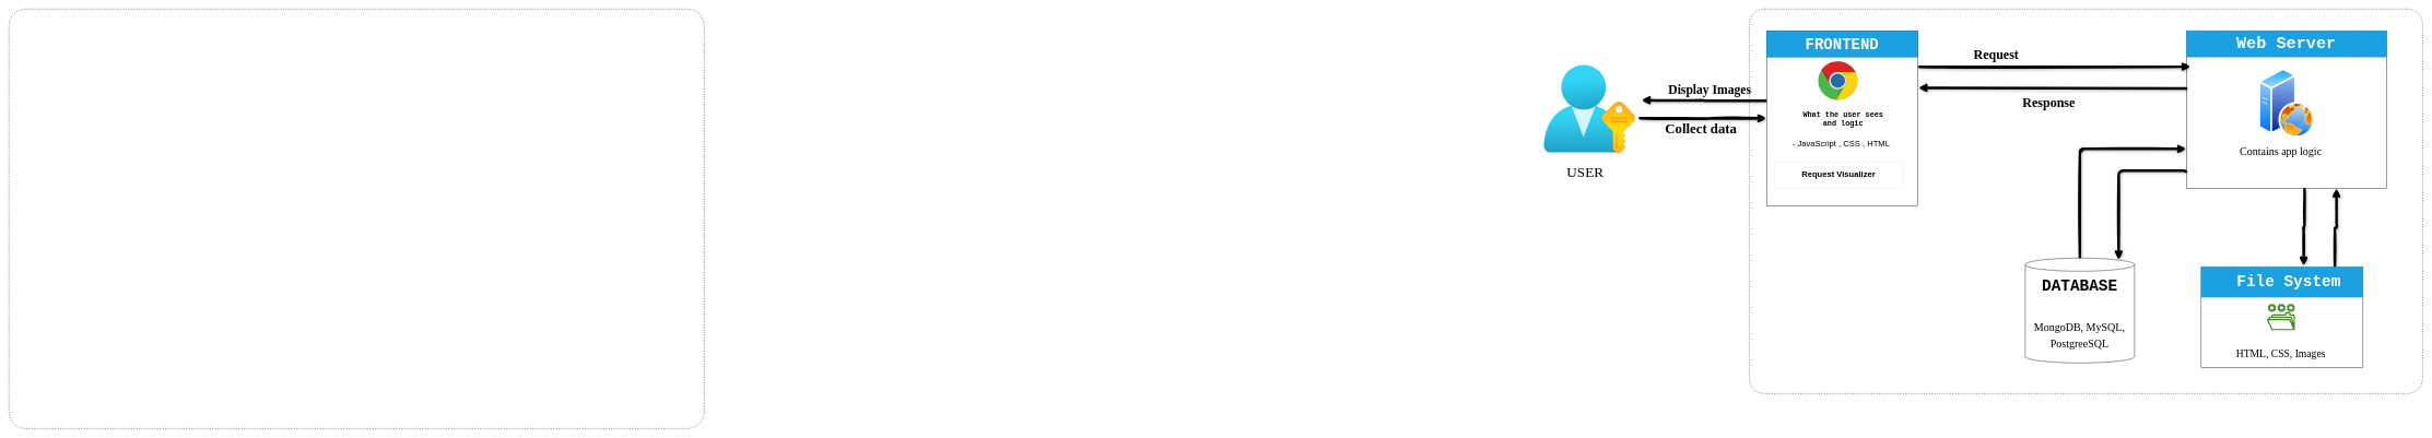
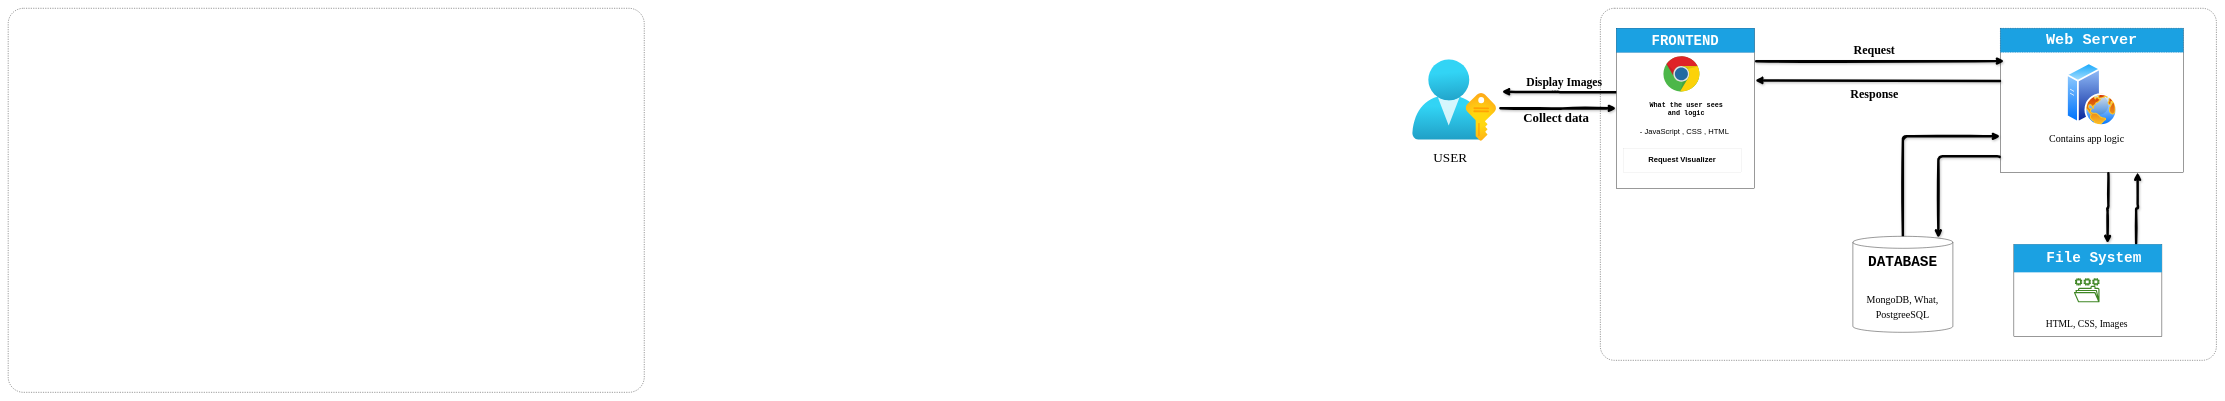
  <mxCell id="0" />
  <mxCell id="1" parent="0" />
  <mxCell id="2" style="edgeStyle=orthogonalEdgeStyle;rounded=1;sketch=1;orthogonalLoop=1;jettySize=auto;html=1;exitX=0.5;exitY=0;exitDx=0;exitDy=0;exitPerimeter=0;entryX=0;entryY=0.75;entryDx=0;entryDy=0;shadow=1;strokeWidth=6;fontFamily=Tahoma;fontSize=26;fontColor=#000000;endArrow=classic;endFill=1;" edge="1" parent="1" source="3" target="14"><mxGeometry relative="1" as="geometry" /></mxCell>
  <mxCell id="3" value="" style="shape=cylinder3;whiteSpace=wrap;html=1;boundedLbl=1;backgroundOutline=1;size=15;" vertex="1" parent="1"><mxGeometry x="4631.25" y="590" width="250" height="240" as="geometry" /></mxCell>
  <mxCell id="4" style="edgeStyle=orthogonalEdgeStyle;rounded=1;sketch=1;orthogonalLoop=1;jettySize=auto;html=1;entryX=0;entryY=0.5;entryDx=0;entryDy=0;shadow=1;strokeWidth=6;fontFamily=Tahoma;fontSize=36;fontColor=#000000;endArrow=classic;endFill=1;" edge="1" parent="1" target="6"><mxGeometry relative="1" as="geometry"><mxPoint x="3750" y="270" as="sourcePoint" /></mxGeometry></mxCell>
  <mxCell id="5" style="edgeStyle=orthogonalEdgeStyle;rounded=1;sketch=1;orthogonalLoop=1;jettySize=auto;html=1;exitX=0.004;exitY=0.4;exitDx=0;exitDy=0;entryX=1.063;entryY=0.395;entryDx=0;entryDy=0;entryPerimeter=0;shadow=1;strokeWidth=6;fontFamily=Tahoma;fontSize=36;fontColor=#000000;endArrow=classic;endFill=1;exitPerimeter=0;" edge="1" parent="1" source="6" target="34"><mxGeometry relative="1" as="geometry" /></mxCell>
  <mxCell id="6" value="" style="rounded=1;whiteSpace=wrap;html=1;arcSize=0;" vertex="1" parent="1"><mxGeometry x="4040" y="70" width="345.01" height="400" as="geometry" /></mxCell>
  <mxCell id="7" value="" style="sketch=0;aspect=fixed;pointerEvents=1;shadow=0;dashed=0;html=1;strokeColor=none;labelPosition=center;verticalLabelPosition=bottom;verticalAlign=top;align=center;shape=mxgraph.azure.computer;" vertex="1" parent="1"><mxGeometry x="4171.11" y="140" width="77.78" height="70" as="geometry" /></mxCell>
  <mxCell id="8" value="&lt;h2 style=&quot;&quot;&gt;&lt;font face=&quot;Courier New&quot; style=&quot;font-size: 35px;&quot;&gt;FRONTEND&lt;/font&gt;&lt;/h2&gt;" style="rounded=1;whiteSpace=wrap;html=1;shadow=0;sketch=0;fontSize=25;arcSize=0;fillColor=#1ba1e2;fontColor=#ffffff;strokeColor=#006EAF;" vertex="1" parent="1"><mxGeometry x="4040" y="70" width="345.01" height="60" as="geometry" /></mxCell>
  <mxCell id="9" value="What the user sees and logic" style="text;strokeColor=none;fillColor=none;align=center;verticalAlign=middle;spacingLeft=4;spacingRight=4;overflow=hidden;points=[[0,0.5],[1,0.5]];portConstraint=eastwest;rotatable=0;shadow=0;labelBackgroundColor=none;sketch=0;fontFamily=Courier New;fontSize=17;fontStyle=1;labelBorderColor=none;whiteSpace=wrap;html=1;horizontal=1;" vertex="1" parent="1"><mxGeometry x="4105" y="250" width="220" height="45" as="geometry" /></mxCell>
  <mxCell id="10" value="- JavaScript , CSS , HTML" style="text;html=1;strokeColor=none;fillColor=none;align=center;verticalAlign=middle;whiteSpace=wrap;rounded=0;labelBackgroundColor=none;labelBorderColor=none;fontStyle=0;fontSize=19;" vertex="1" parent="1"><mxGeometry x="4077.5" y="315" width="265.01" height="30" as="geometry" /></mxCell>
  <mxCell id="11" value="&lt;b&gt;&lt;font style=&quot;font-size: 19px;&quot;&gt;Request Visualizer&lt;/font&gt;&lt;/b&gt;" style="rounded=1;whiteSpace=wrap;html=1;labelBackgroundColor=none;labelBorderColor=none;fontFamily=Helvetica;fontSize=16;fillColor=none;arcSize=0;fontColor=default;strokeWidth=0;" vertex="1" parent="1"><mxGeometry x="4057.49" y="370" width="295.01" height="60" as="geometry" /></mxCell>
  <mxCell id="12" style="edgeStyle=orthogonalEdgeStyle;rounded=1;sketch=1;orthogonalLoop=1;jettySize=auto;html=1;exitX=-0.004;exitY=0.894;exitDx=0;exitDy=0;entryX=0.855;entryY=0;entryDx=0;entryDy=4.35;entryPerimeter=0;shadow=1;strokeWidth=6;fontFamily=Tahoma;fontSize=26;fontColor=#000000;endArrow=classic;endFill=1;exitPerimeter=0;" edge="1" parent="1" source="14" target="3"><mxGeometry relative="1" as="geometry"><Array as="points"><mxPoint x="4845" y="390" /></Array></mxGeometry></mxCell>
  <mxCell id="13" style="edgeStyle=orthogonalEdgeStyle;rounded=1;sketch=1;orthogonalLoop=1;jettySize=auto;html=1;exitX=0.59;exitY=1.006;exitDx=0;exitDy=0;entryX=0.633;entryY=-0.029;entryDx=0;entryDy=0;shadow=1;strokeWidth=6;fontFamily=Tahoma;fontSize=36;fontColor=#000000;endArrow=classic;endFill=1;entryPerimeter=0;exitPerimeter=0;" edge="1" parent="1" source="14" target="19"><mxGeometry relative="1" as="geometry" /></mxCell>
  <mxCell id="14" value="" style="rounded=1;whiteSpace=wrap;html=1;labelBackgroundColor=none;labelBorderColor=none;fontFamily=Helvetica;fontSize=16;fillColor=none;arcSize=0;" vertex="1" parent="1"><mxGeometry x="5000" y="70" width="457.49" height="360" as="geometry" /></mxCell>
  <mxCell id="15" value="&lt;font face=&quot;Courier New&quot; size=&quot;1&quot;&gt;&lt;b style=&quot;font-size: 38px;&quot;&gt;Web Server&lt;/b&gt;&lt;/font&gt;" style="rounded=0;whiteSpace=wrap;html=1;labelBackgroundColor=none;labelBorderColor=none;fontFamily=Helvetica;fontSize=16;fillColor=#1ba1e2;fontColor=#ffffff;strokeColor=#006EAF;dashed=1;" vertex="1" parent="1"><mxGeometry x="5000" y="70" width="457.49" height="60" as="geometry" /></mxCell>
  <mxCell id="16" value="" style="sketch=0;outlineConnect=0;fontColor=#232F3E;gradientColor=none;fillColor=#3F8624;strokeColor=none;dashed=0;verticalLabelPosition=bottom;verticalAlign=top;align=center;html=1;fontSize=12;fontStyle=0;aspect=fixed;pointerEvents=1;shape=mxgraph.aws4.file_system;rounded=1;labelBackgroundColor=none;labelBorderColor=none;fontFamily=Courier New;" vertex="1" parent="1"><mxGeometry x="5183.75" y="695" width="64.11" height="60" as="geometry" /></mxCell>
  <mxCell id="17" value="" style="rounded=0;whiteSpace=wrap;html=1;labelBackgroundColor=none;labelBorderColor=none;strokeWidth=1;fontFamily=Courier New;fontSize=27;fontColor=default;fillColor=none;" vertex="1" parent="1"><mxGeometry x="5033.74" y="610" width="370" height="230" as="geometry" /></mxCell>
  <mxCell id="18" style="edgeStyle=orthogonalEdgeStyle;rounded=1;sketch=1;orthogonalLoop=1;jettySize=auto;html=1;exitX=0.826;exitY=-0.01;exitDx=0;exitDy=0;entryX=0.75;entryY=1;entryDx=0;entryDy=0;shadow=1;strokeWidth=6;fontFamily=Tahoma;fontSize=26;fontColor=#000000;endArrow=classic;endFill=1;exitPerimeter=0;" edge="1" parent="1" source="17" target="14"><mxGeometry relative="1" as="geometry" /></mxCell>
  <mxCell id="19" value="" style="rounded=0;whiteSpace=wrap;html=1;dashed=1;labelBackgroundColor=none;labelBorderColor=none;strokeWidth=0;fontFamily=Courier New;fontSize=27;fontColor=#ffffff;fillColor=#1ba1e2;strokeColor=#006EAF;" vertex="1" parent="1"><mxGeometry x="5033.74" y="610" width="370" height="70" as="geometry" /></mxCell>
  <mxCell id="20" value="&lt;span style=&quot;&quot;&gt;&lt;font style=&quot;font-size: 36px;&quot; color=&quot;#ffffff&quot;&gt;File System&lt;/font&gt;&lt;/span&gt;" style="text;html=1;align=center;verticalAlign=middle;whiteSpace=wrap;rounded=0;dashed=1;labelBackgroundColor=none;labelBorderColor=none;strokeWidth=0;fontFamily=Courier New;fontSize=27;fontStyle=1" vertex="1" parent="1"><mxGeometry x="5043.74" y="630" width="380" height="30" as="geometry" /></mxCell>
  <mxCell id="21" value="Text" style="text;html=1;strokeColor=none;fillColor=none;align=center;verticalAlign=middle;whiteSpace=wrap;rounded=0;labelBackgroundColor=none;labelBorderColor=none;strokeWidth=1;fontFamily=Courier New;fontSize=27;fontColor=#FFFFFF;" vertex="1" parent="1"><mxGeometry x="4480" y="470" width="60" height="30" as="geometry" /></mxCell>
  <mxCell id="22" value="&lt;font style=&quot;font-size: 36px;&quot;&gt;DATABASE&lt;/font&gt;" style="text;html=1;strokeColor=none;fillColor=none;align=center;verticalAlign=middle;whiteSpace=wrap;rounded=0;labelBackgroundColor=none;labelBorderColor=none;strokeWidth=1;fontFamily=Courier New;fontSize=36;fontColor=#000000;fontStyle=1" vertex="1" parent="1"><mxGeometry x="4661.88" y="640" width="187.5" height="30" as="geometry" /></mxCell>
- <mxCell id="23" value="&lt;font style=&quot;font-size: 25px;&quot;&gt;MongoDB, MySQL, PostgreeSQL&lt;/font&gt;" style="text;html=1;strokeColor=none;fillColor=none;align=center;verticalAlign=middle;whiteSpace=wrap;rounded=0;labelBackgroundColor=none;labelBorderColor=none;strokeWidth=1;fontFamily=Tahoma;fontSize=31;fontColor=#000000;" vertex="1" parent="1"><mxGeometry x="4630" y="710" width="251.25" height="110" as="geometry" /></mxCell>
+ <mxCell id="23" value="&lt;font style=&quot;font-size: 25px;&quot;&gt;MongoDB, What, PostgreeSQL&lt;/font&gt;" style="text;html=1;strokeColor=none;fillColor=none;align=center;verticalAlign=middle;whiteSpace=wrap;rounded=0;labelBackgroundColor=none;labelBorderColor=none;strokeWidth=1;fontFamily=Tahoma;fontSize=31;fontColor=#000000;" vertex="1" parent="1"><mxGeometry x="4630" y="710" width="251.25" height="110" as="geometry" /></mxCell>
  <mxCell id="24" value="&lt;font style=&quot;font-size: 24px;&quot;&gt;HTML, CSS, Images&lt;/font&gt;" style="text;html=1;strokeColor=none;fillColor=none;align=center;verticalAlign=middle;whiteSpace=wrap;rounded=0;labelBackgroundColor=none;labelBorderColor=none;strokeWidth=1;fontFamily=Tahoma;fontSize=30;fontColor=#000000;" vertex="1" parent="1"><mxGeometry x="5050.8" y="790" width="330" height="30" as="geometry" /></mxCell>
  <mxCell id="25" value="" style="aspect=fixed;perimeter=ellipsePerimeter;html=1;align=center;shadow=0;dashed=0;spacingTop=3;image;image=img/lib/active_directory/web_server.svg;rounded=1;labelBackgroundColor=none;labelBorderColor=none;strokeWidth=1;fontFamily=Tahoma;fontSize=24;fontColor=#000000;fillColor=none;" vertex="1" parent="1"><mxGeometry x="5164.74" y="155" width="128" height="160" as="geometry" /></mxCell>
  <mxCell id="26" value="Contains app logic" style="text;html=1;strokeColor=none;fillColor=none;align=center;verticalAlign=middle;whiteSpace=wrap;rounded=0;labelBackgroundColor=none;labelBorderColor=none;strokeWidth=1;fontFamily=Tahoma;fontSize=25;fontColor=#000000;" vertex="1" parent="1"><mxGeometry x="5038.94" y="330" width="353.74" height="30" as="geometry" /></mxCell>
  <mxCell id="27" value="" style="endArrow=classic;html=1;rounded=1;fontFamily=Tahoma;fontSize=30;fontColor=#000000;exitX=1.013;exitY=0.206;exitDx=0;exitDy=0;fontStyle=1;shadow=1;sketch=1;endFill=1;strokeWidth=6;exitPerimeter=0;" edge="1" parent="1" source="6"><mxGeometry width="50" height="50" relative="1" as="geometry"><mxPoint x="4480" y="440" as="sourcePoint" /><mxPoint x="5010" y="152" as="targetPoint" /></mxGeometry></mxCell>
- <mxCell id="28" value="&lt;b&gt;Request&lt;/b&gt;" style="text;html=1;strokeColor=none;fillColor=none;align=center;verticalAlign=middle;whiteSpace=wrap;rounded=0;labelBackgroundColor=none;labelBorderColor=none;strokeWidth=1;fontFamily=Tahoma;fontSize=30;fontColor=#000000;" vertex="1" parent="1"><mxGeometry x="4460" y="110" width="210" height="30" as="geometry" /></mxCell>
+ <mxCell id="28" value="&lt;b&gt;Request&lt;/b&gt;" style="text;html=1;strokeColor=none;fillColor=none;align=center;verticalAlign=middle;whiteSpace=wrap;rounded=0;labelBackgroundColor=none;labelBorderColor=none;strokeWidth=1;fontFamily=Tahoma;fontSize=30;fontColor=#000000;" vertex="1" parent="1"><mxGeometry x="4580" y="110" width="210" height="30" as="geometry" /></mxCell>
  <mxCell id="29" value="" style="endArrow=classic;html=1;rounded=1;shadow=1;sketch=1;strokeWidth=6;fontFamily=Tahoma;fontSize=30;fontColor=#000000;exitX=-0.002;exitY=0.366;exitDx=0;exitDy=0;entryX=1.004;entryY=0.326;entryDx=0;entryDy=0;entryPerimeter=0;exitPerimeter=0;" edge="1" parent="1" source="14" target="6"><mxGeometry width="50" height="50" relative="1" as="geometry"><mxPoint x="4480" y="440" as="sourcePoint" /><mxPoint x="4390" y="280" as="targetPoint" /></mxGeometry></mxCell>
  <mxCell id="30" value="&lt;br&gt;&lt;b&gt;Response&lt;br&gt;&lt;/b&gt;" style="text;html=1;strokeColor=none;fillColor=none;align=center;verticalAlign=middle;whiteSpace=wrap;rounded=0;labelBackgroundColor=none;labelBorderColor=none;strokeWidth=1;fontFamily=Tahoma;fontSize=30;fontColor=#000000;" vertex="1" parent="1"><mxGeometry x="4517.5" y="150" width="335" height="130" as="geometry" /></mxCell>
  <mxCell id="31" style="edgeStyle=orthogonalEdgeStyle;rounded=1;sketch=1;orthogonalLoop=1;jettySize=auto;html=1;exitX=0.5;exitY=1;exitDx=0;exitDy=0;shadow=1;strokeWidth=6;fontFamily=Tahoma;fontSize=30;fontColor=#000000;endArrow=classic;endFill=1;" edge="1" parent="1" source="30" target="30"><mxGeometry relative="1" as="geometry" /></mxCell>
  <mxCell id="32" value="" style="rounded=1;whiteSpace=wrap;html=1;labelBackgroundColor=none;labelBorderColor=none;strokeWidth=1;fontFamily=Tahoma;fontSize=36;fontColor=#000000;fillColor=none;arcSize=4;dashed=1;" vertex="1" parent="1"><mxGeometry x="20" y="20" width="1590" height="960" as="geometry" /></mxCell>
  <mxCell id="33" value="" style="dashed=0;outlineConnect=0;html=1;align=center;labelPosition=center;verticalLabelPosition=bottom;verticalAlign=top;shape=mxgraph.weblogos.chrome;rounded=1;labelBackgroundColor=none;labelBorderColor=none;strokeWidth=1;fontFamily=Tahoma;fontSize=36;fontColor=#000000;fillColor=none;" vertex="1" parent="1"><mxGeometry x="4157.68" y="140" width="91.21" height="90" as="geometry" /></mxCell>
  <mxCell id="34" value="" style="aspect=fixed;html=1;points=[];align=center;image;fontSize=12;image=img/lib/azure2/azure_stack/User_Subscriptions.svg;rounded=1;dashed=1;labelBackgroundColor=none;labelBorderColor=none;strokeWidth=1;fontFamily=Tahoma;fontColor=#000000;fillColor=none;" vertex="1" parent="1"><mxGeometry x="3530" y="148.09" width="210" height="203.82" as="geometry" /></mxCell>
  <mxCell id="35" value="&lt;b style=&quot;font-size: 32px;&quot;&gt;&lt;font style=&quot;font-size: 32px;&quot;&gt;Collect data&lt;/font&gt;&lt;/b&gt;" style="text;html=1;strokeColor=none;fillColor=none;align=center;verticalAlign=middle;whiteSpace=wrap;rounded=0;dashed=1;labelBackgroundColor=none;labelBorderColor=none;strokeWidth=1;fontFamily=Tahoma;fontSize=32;fontColor=#000000;" vertex="1" parent="1"><mxGeometry x="3770" y="280" width="240" height="30" as="geometry" /></mxCell>
  <mxCell id="36" value="&lt;font style=&quot;font-size: 29px;&quot;&gt;Display Images&lt;/font&gt;" style="text;html=1;strokeColor=none;fillColor=none;align=center;verticalAlign=middle;whiteSpace=wrap;rounded=0;dashed=1;labelBackgroundColor=none;labelBorderColor=none;strokeWidth=1;fontFamily=Tahoma;fontSize=29;fontColor=#000000;fontStyle=1" vertex="1" parent="1"><mxGeometry x="3765" y="190" width="290" height="30" as="geometry" /></mxCell>
  <mxCell id="37" value="&lt;font face=&quot;Times New Roman&quot; style=&quot;font-size: 33px;&quot;&gt;USER&lt;/font&gt;" style="text;html=1;strokeColor=none;fillColor=none;align=center;verticalAlign=middle;whiteSpace=wrap;rounded=0;dashed=1;labelBackgroundColor=none;labelBorderColor=none;strokeWidth=1;fontFamily=Tahoma;fontSize=33;fontColor=#000000;" vertex="1" parent="1"><mxGeometry x="3470" y="380" width="310" height="30" as="geometry" /></mxCell>
  <mxCell id="38" value="" style="rounded=1;whiteSpace=wrap;html=1;dashed=1;labelBackgroundColor=none;labelBorderColor=none;strokeWidth=1;fontFamily=Times New Roman;fontSize=33;fontColor=#000000;fillColor=none;arcSize=4;" vertex="1" parent="1"><mxGeometry x="4000" y="20" width="1540" height="880" as="geometry" /></mxCell>
